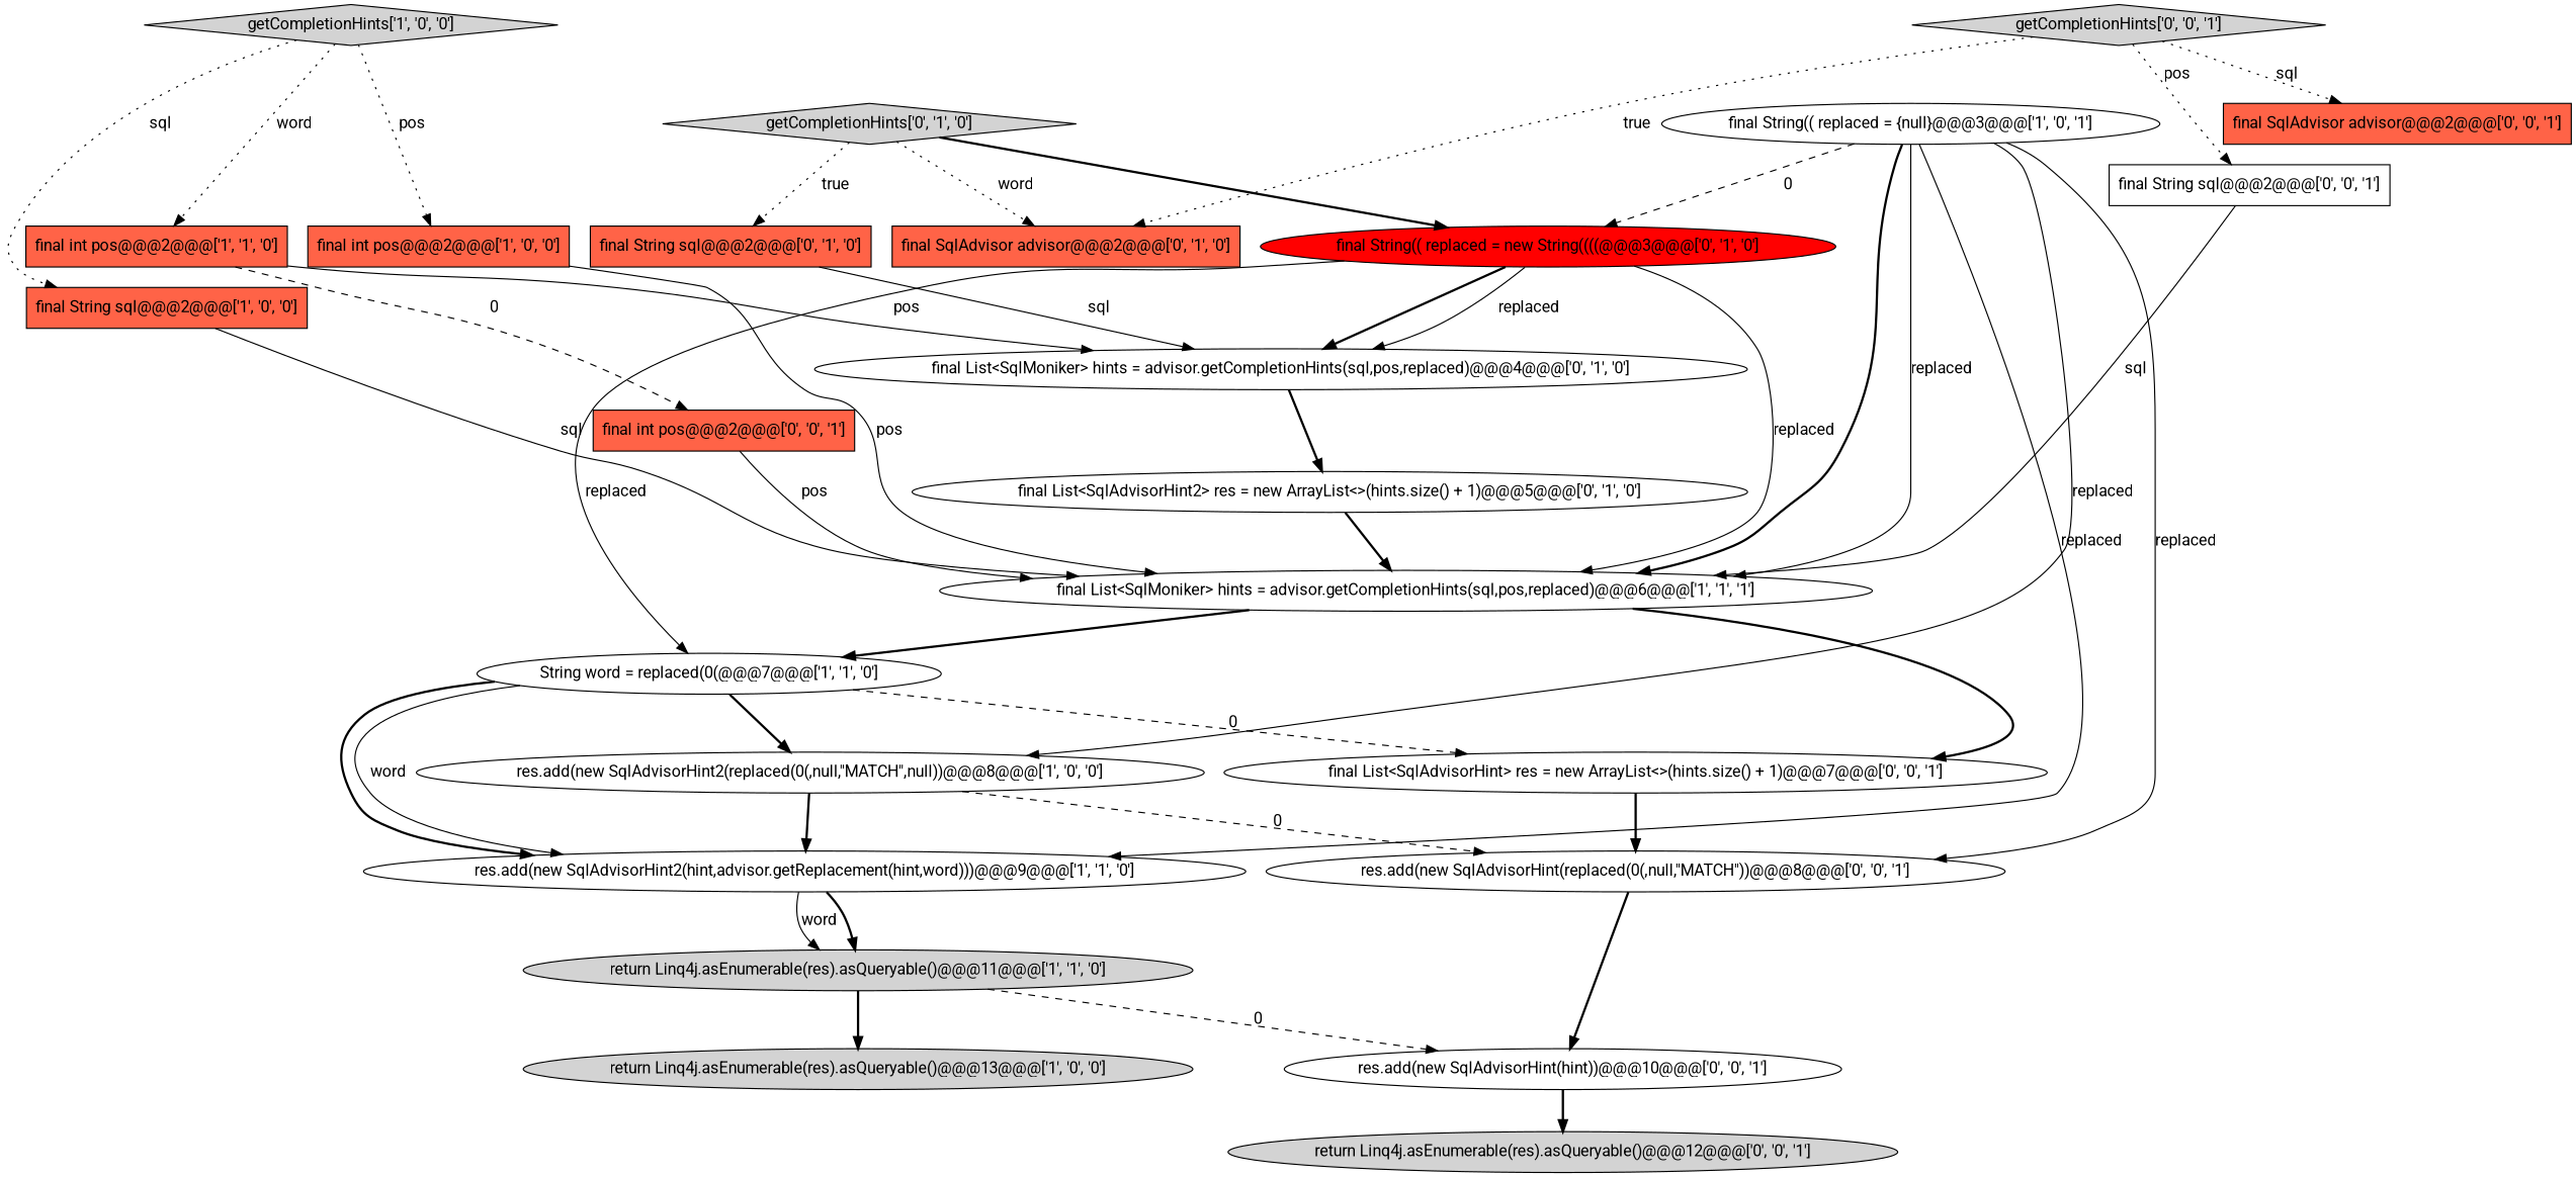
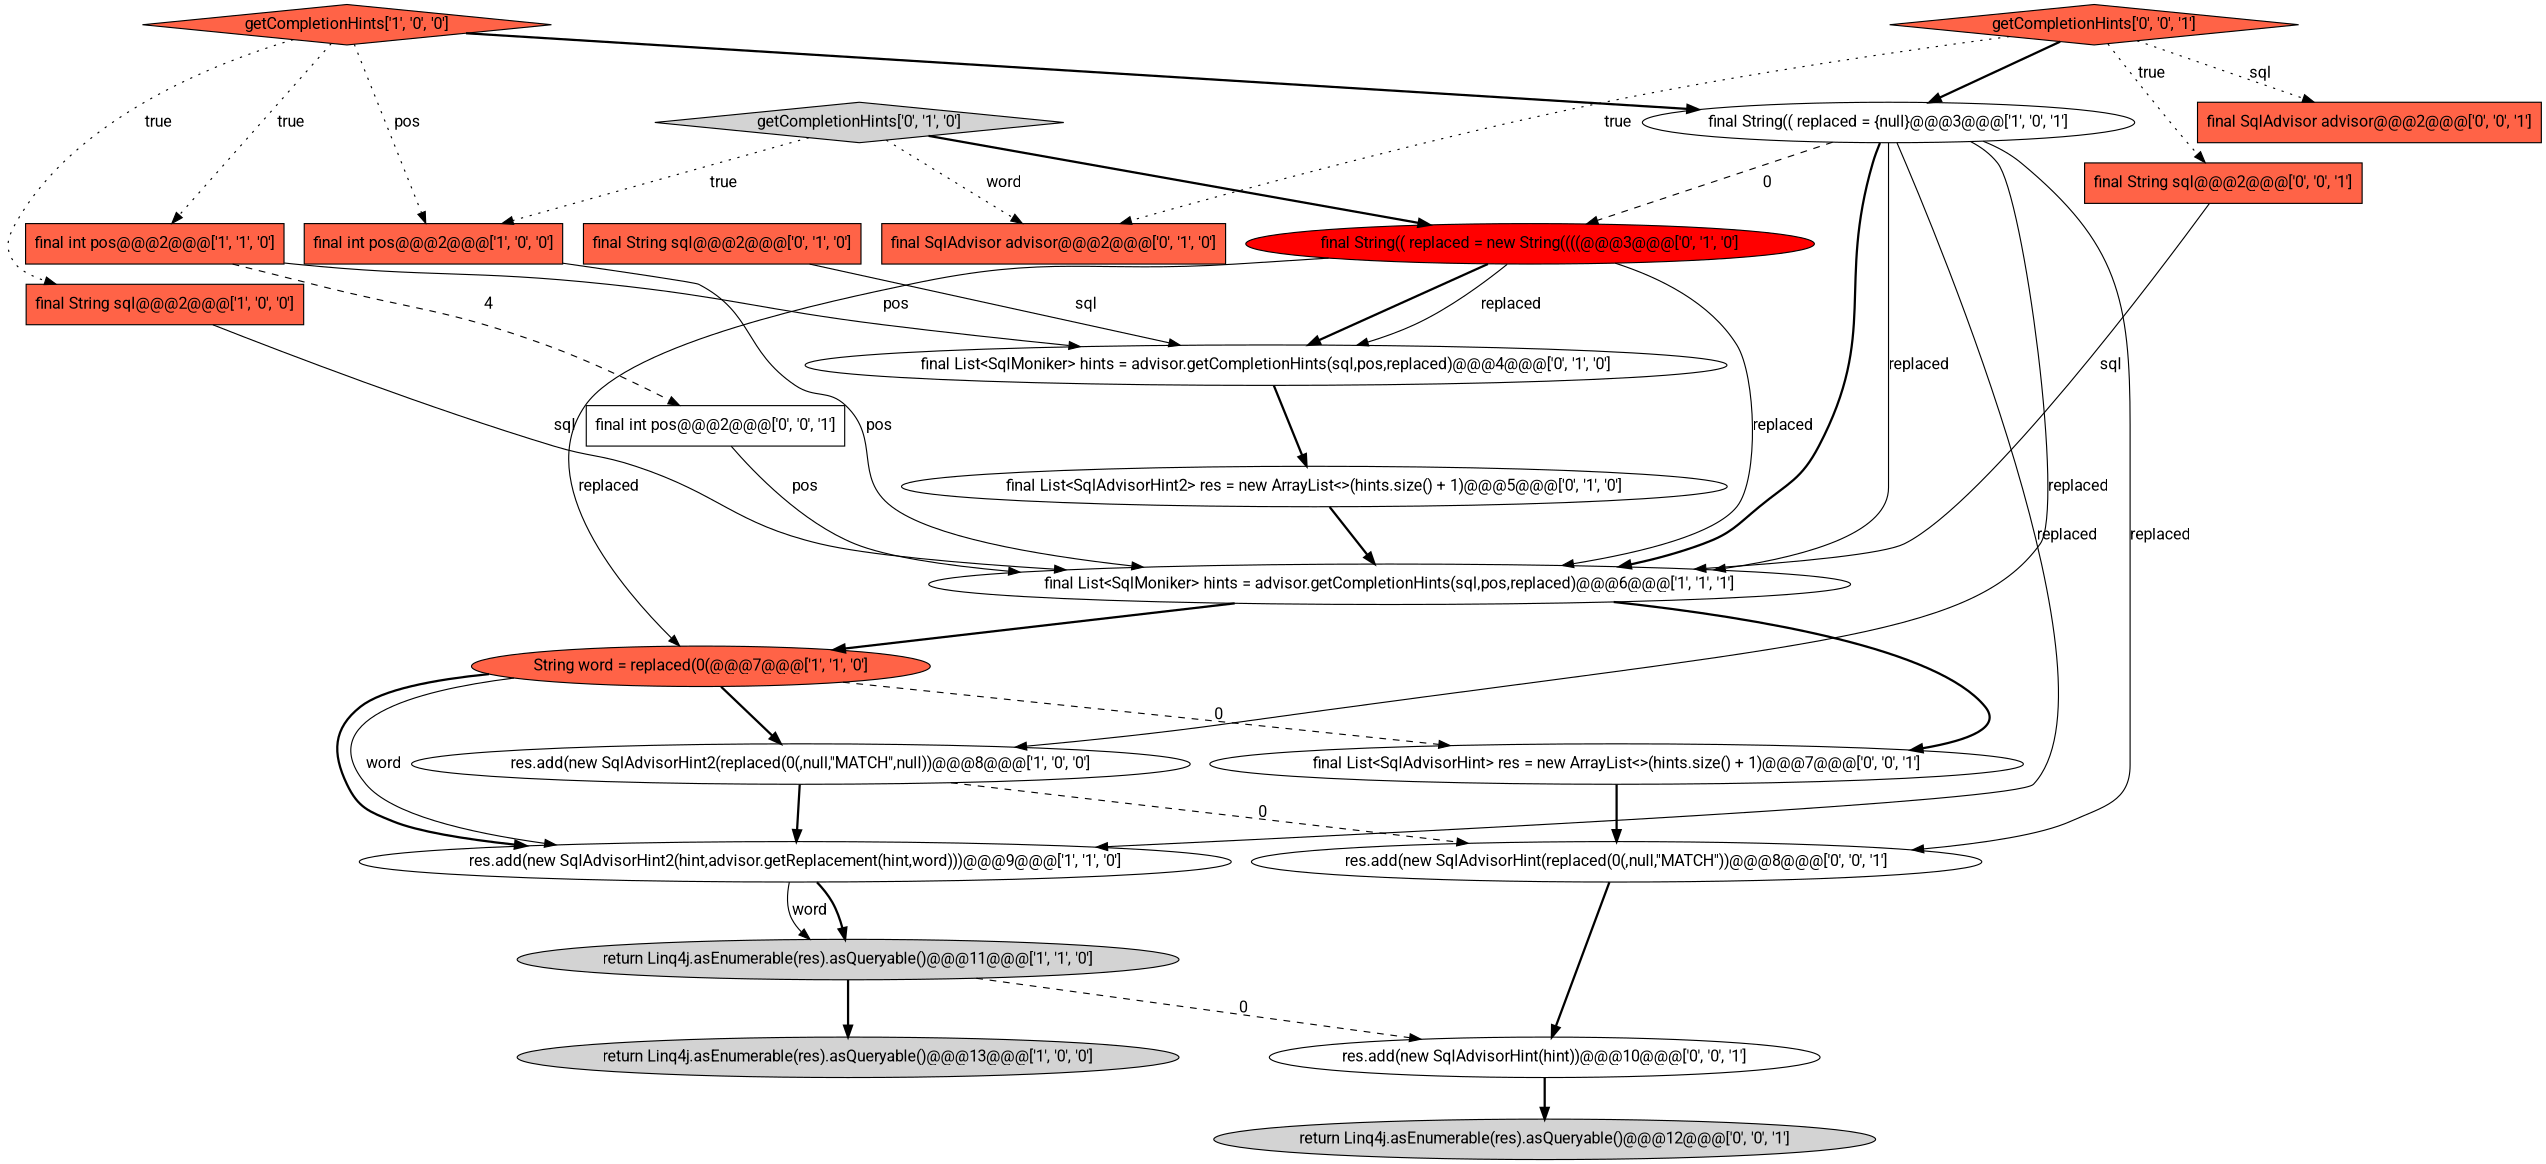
  digraph {
    fontname=Roboto
    node [fillcolor=white fontname=Roboto shape=ellipse style=filled]
    edge [fontname=Roboto style=bold]
-   n1 [fillcolor=lightgray label="getCompletionHints['0', '0', '1']" shape=diamond]
-   n2 [label="final String sql@@@2@@@['0', '0', '1']" shape=box]
+   n1 [fillcolor=tomato label="getCompletionHints['0', '0', '1']" shape=diamond]
+   n2 [fillcolor=tomato label="final String sql@@@2@@@['0', '0', '1']" shape=box]
    n3 [fillcolor=tomato label="final SqlAdvisor advisor@@@2@@@['0', '0', '1']" shape=box]
    n4 [label="final String(( replaced = {null}@@@3@@@['1', '0', '1']"]
    n5 [fillcolor=tomato label="final SqlAdvisor advisor@@@2@@@['0', '1', '0']" shape=box]
    n6 [label="final List<SqlMoniker> hints = advisor.getCompletionHints(sql,pos,replaced)@@@6@@@['1', '1', '1']"]
    n7 [label="res.add(new SqlAdvisorHint(replaced(0(,null,\"MATCH\"))@@@8@@@['0', '0', '1']"]
    n8 [label="res.add(new SqlAdvisorHint2(hint,advisor.getReplacement(hint,word)))@@@9@@@['1', '1', '0']"]
    n9 [fillcolor=red label="final String(( replaced = new String((((@@@3@@@['0', '1', '0']"]
    n10 [label="res.add(new SqlAdvisorHint2(replaced(0(,null,\"MATCH\",null))@@@8@@@['1', '0', '0']"]
-   n11 [fillcolor=tomato label="final int pos@@@2@@@['0', '0', '1']" shape=box]
+   n11 [label="final int pos@@@2@@@['0', '0', '1']" shape=box]
    n12 [fillcolor=tomato label="final String sql@@@2@@@['1', '0', '0']" shape=box]
    n13 [label="final List<SqlAdvisorHint> res = new ArrayList<>(hints.size() + 1)@@@7@@@['0', '0', '1']"]
-   n14 [label="String word = replaced(0(@@@7@@@['1', '1', '0']"]
+   n14 [fillcolor=tomato label="String word = replaced(0(@@@7@@@['1', '1', '0']"]
    n15 [label="final List<SqlMoniker> hints = advisor.getCompletionHints(sql,pos,replaced)@@@4@@@['0', '1', '0']"]
    n16 [label="final List<SqlAdvisorHint2> res = new ArrayList<>(hints.size() + 1)@@@5@@@['0', '1', '0']"]
    n17 [fillcolor=tomato label="final int pos@@@2@@@['1', '1', '0']" shape=box]
-   n18 [fillcolor=lightgray label="getCompletionHints['1', '0', '0']" shape=diamond]
+   n18 [fillcolor=tomato label="getCompletionHints['1', '0', '0']" shape=diamond]
    n19 [fillcolor=tomato label="final int pos@@@2@@@['1', '0', '0']" shape=box]
    n20 [label="res.add(new SqlAdvisorHint(hint))@@@10@@@['0', '0', '1']"]
    n21 [fillcolor=lightgray label="return Linq4j.asEnumerable(res).asQueryable()@@@11@@@['1', '1', '0']"]
    n22 [fillcolor=lightgray label="return Linq4j.asEnumerable(res).asQueryable()@@@13@@@['1', '0', '0']"]
    n23 [fillcolor=lightgray label="return Linq4j.asEnumerable(res).asQueryable()@@@12@@@['0', '0', '1']"]
    n24 [fillcolor=tomato label="final String sql@@@2@@@['0', '1', '0']" shape=box]
    n25 [fillcolor=lightgray label="getCompletionHints['0', '1', '0']" shape=diamond]
-   n1 -> n2 [label=pos style=dotted]
+   n1 -> n2 [label=true style=dotted]
    n1 -> n3 [label=sql style=dotted]
+   n1 -> n4
    n1 -> n5 [label=true style=dotted]
    n2 -> n6 [label=sql style=solid]
    n4 -> n6
    n4 -> n6 [label=replaced style=solid]
    n4 -> n7 [label=replaced style=solid]
    n4 -> n8 [label=replaced style=solid]
    n4 -> n9 [label=0 style=dashed]
    n4 -> n10 [label=replaced style=solid]
    n6 -> n13
    n6 -> n14
    n7 -> n20
    n8 -> n21
    n8 -> n21 [label=word style=solid]
    n9 -> n6 [label=replaced style=solid]
    n9 -> n14 [label=replaced style=solid]
    n9 -> n15
    n9 -> n15 [label=replaced style=solid]
    n10 -> n7 [label=0 style=dashed]
    n10 -> n8
    n11 -> n6 [label=pos style=solid]
    n12 -> n6 [label=sql style=solid]
    n13 -> n7
    n14 -> n8 [label=word style=solid]
    n14 -> n8
    n14 -> n10
    n14 -> n13 [label=0 style=dashed]
    n15 -> n16
    n16 -> n6
-   n17 -> n11 [label=0 style=dashed]
+   n17 -> n11 [label=4 style=dashed]
    n17 -> n15 [label=pos style=solid]
-   n18 -> n12 [label=sql style=dotted]
-   n18 -> n17 [label=word style=dotted]
+   n18 -> n4
+   n18 -> n12 [label=true style=dotted]
+   n18 -> n17 [label=true style=dotted]
    n18 -> n19 [label=pos style=dotted]
    n19 -> n6 [label=pos style=solid]
    n20 -> n23
    n21 -> n20 [label=0 style=dashed]
    n21 -> n22
    n24 -> n15 [label=sql style=solid]
    n25 -> n5 [label=word style=dotted]
    n25 -> n9
-   n25 -> n24 [label=true style=dotted]
+   n25 -> n19 [label=true style=dotted]
  }
